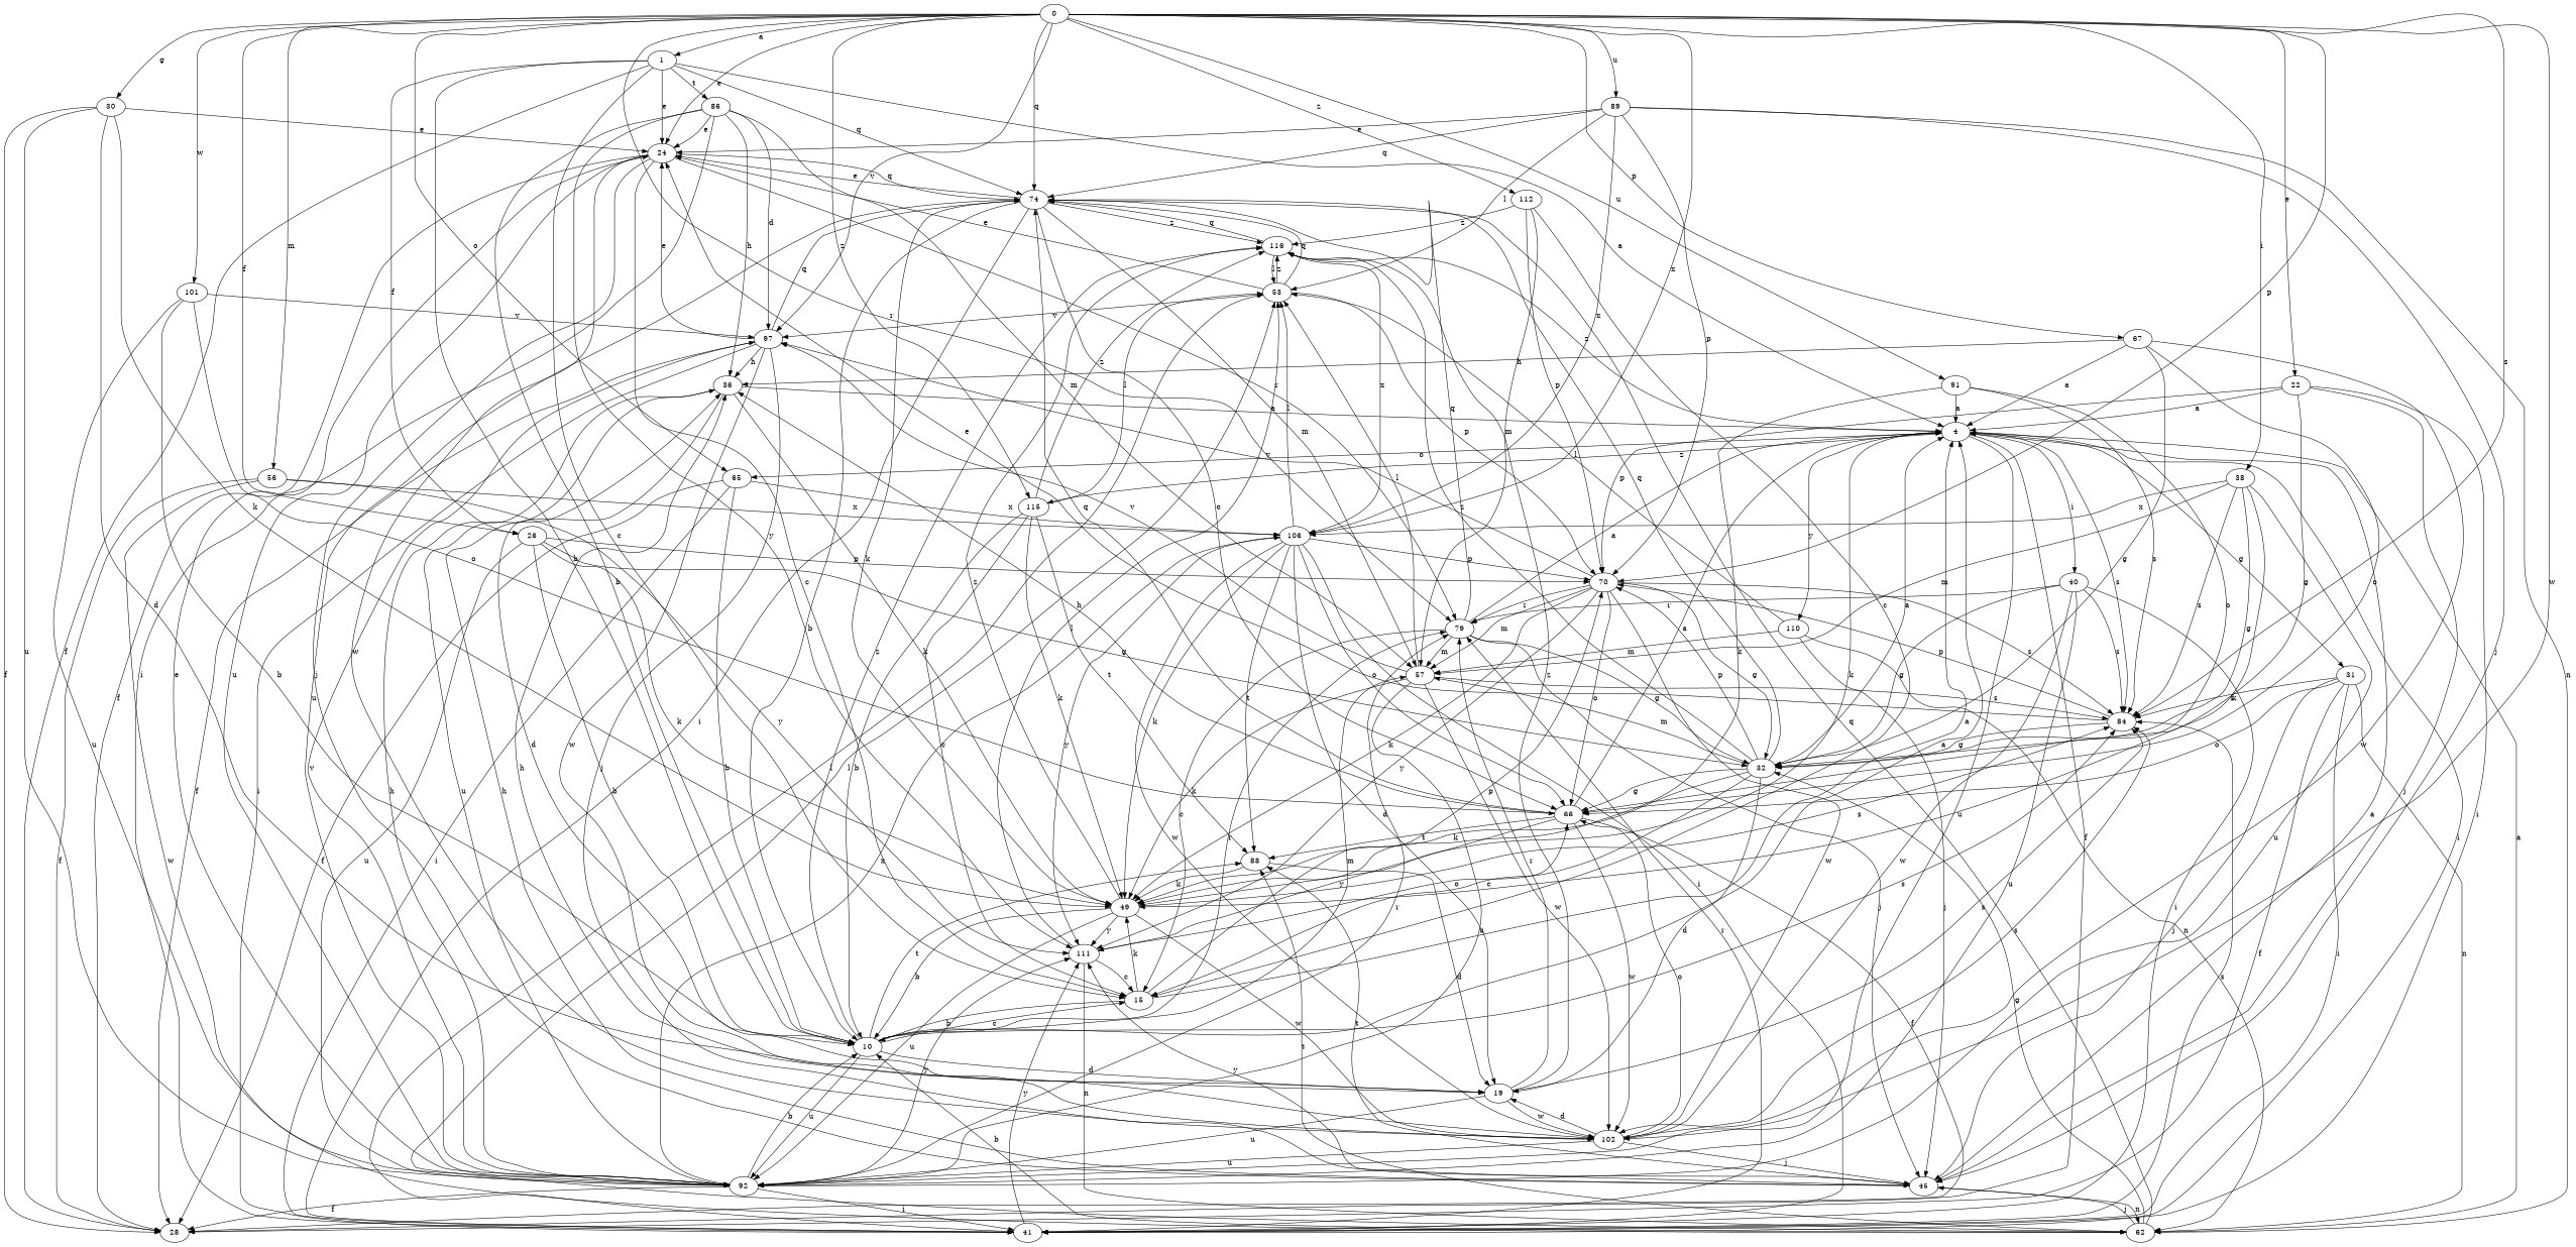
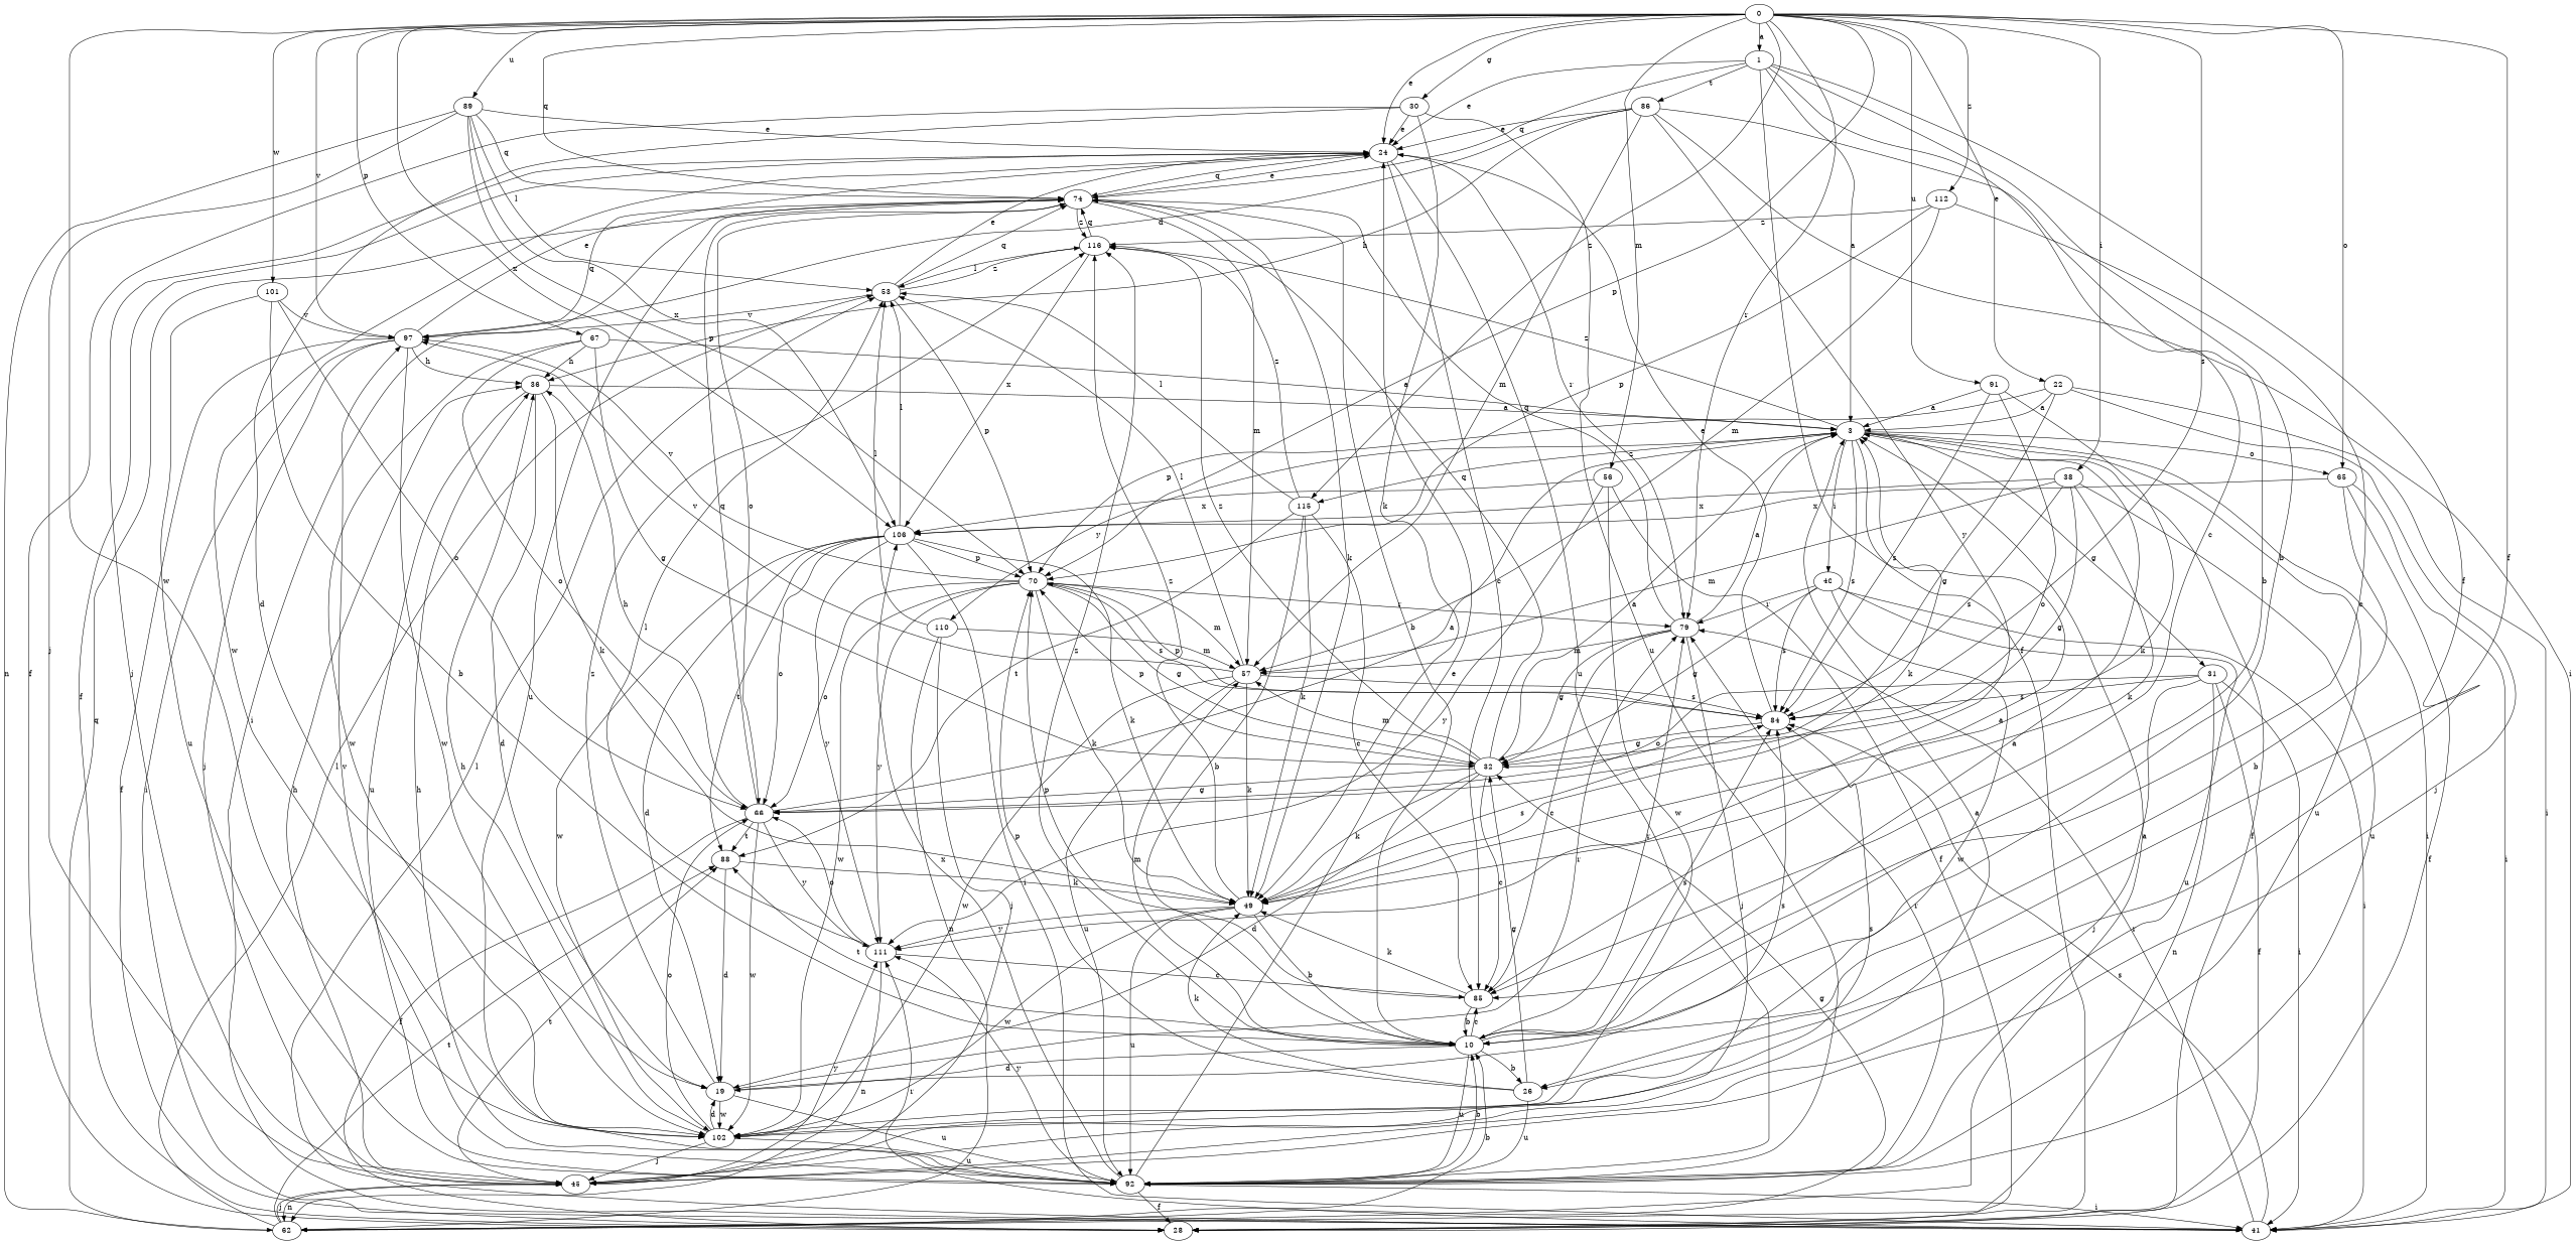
  strict digraph {
    0
    1
    22
    24
    26
    30
    38
    56
    65
    67
    70
    74
    79
    84
    89
    91
    97
    101
    102
    106
    112
    115
-   4
+   4 [label=3]
    10
-   15
+   15 [label=85]
    28
    86
    41
    32
    45
    92
    49
    19
    57
    111
    66
    36
    116
    62
    53
    88
    31
    40
    110
    0 -> 1 [label=a]
    0 -> 22 [label=e]
    0 -> 24 [label=e]
    0 -> 26 [label=f]
    0 -> 30 [label=g]
    0 -> 38 [label=i]
    0 -> 56 [label=m]
    0 -> 65 [label=o]
    0 -> 67 [label=p]
    0 -> 70 [label=p]
    0 -> 74 [label=q]
    0 -> 79 [label=r]
    0 -> 84 [label=s]
    0 -> 89 [label=u]
    0 -> 91 [label=u]
    0 -> 97 [label=v]
    0 -> 101 [label=w]
    0 -> 102 [label=w]
    0 -> 106 [label=x]
    0 -> 112 [label=z]
    0 -> 115 [label=z]
    1 -> 24 [label=e]
    1 -> 26 [label=f]
    1 -> 74 [label=q]
    1 -> 4 [label=a]
    1 -> 10 [label=b]
    1 -> 15 [label=c]
    1 -> 28 [label=f]
    1 -> 86 [label=t]
    22 -> 70 [label=p]
    22 -> 4 [label=a]
    22 -> 41 [label=i]
    22 -> 32 [label=g]
    22 -> 45 [label=j]
    24 -> 74 [label=q]
    24 -> 79 [label=r]
    24 -> 102 [label=w]
    24 -> 15 [label=c]
    24 -> 28 [label=f]
    24 -> 45 [label=j]
    24 -> 92 [label=u]
    26 -> 70 [label=p]
-   26 -> 10 [label=b]
+   10 -> 26 [label=b]
    26 -> 32 [label=g]
    26 -> 92 [label=u]
    26 -> 49 [label=k]
    30 -> 24 [label=e]
    30 -> 28 [label=f]
    30 -> 92 [label=u]
    30 -> 49 [label=k]
    30 -> 19 [label=d]
    38 -> 84 [label=s]
    38 -> 106 [label=x]
    38 -> 32 [label=g]
    38 -> 92 [label=u]
    38 -> 49 [label=k]
    38 -> 57 [label=m]
-   56 -> 62 [label=w]
+   56 -> 102 [label=w]
    56 -> 106 [label=x]
    56 -> 28 [label=f]
    56 -> 111 [label=y]
    65 -> 106 [label=x]
    65 -> 10 [label=b]
    65 -> 28 [label=f]
    65 -> 41 [label=i]
    67 -> 102 [label=w]
    67 -> 4 [label=a]
    67 -> 32 [label=g]
    67 -> 66 [label=o]
    67 -> 36 [label=h]
    70 -> 79 [label=r]
    70 -> 84 [label=s]
    70 -> 97 [label=v]
    70 -> 102 [label=w]
    70 -> 32 [label=g]
    70 -> 49 [label=k]
    70 -> 57 [label=m]
    70 -> 111 [label=y]
    70 -> 66 [label=o]
    74 -> 24 [label=e]
    74 -> 10 [label=b]
    74 -> 41 [label=i]
    74 -> 92 [label=u]
    74 -> 49 [label=k]
    74 -> 57 [label=m]
    74 -> 66 [label=o]
    74 -> 116 [label=z]
    79 -> 74 [label=q]
    79 -> 4 [label=a]
    79 -> 15 [label=c]
    79 -> 32 [label=g]
    79 -> 45 [label=j]
    79 -> 57 [label=m]
    84 -> 24 [label=e]
    84 -> 70 [label=p]
    84 -> 32 [label=g]
    89 -> 24 [label=e]
    89 -> 70 [label=p]
    89 -> 74 [label=q]
    89 -> 106 [label=x]
    89 -> 45 [label=j]
    89 -> 62 [label=n]
    89 -> 53 [label=l]
    91 -> 84 [label=s]
    91 -> 4 [label=a]
    91 -> 49 [label=k]
    91 -> 66 [label=o]
    97 -> 24 [label=e]
    97 -> 74 [label=q]
    97 -> 102 [label=w]
    97 -> 28 [label=f]
    97 -> 41 [label=i]
    97 -> 45 [label=j]
    97 -> 36 [label=h]
    101 -> 97 [label=v]
    101 -> 10 [label=b]
    101 -> 92 [label=u]
    101 -> 66 [label=o]
    102 -> 84 [label=s]
    102 -> 45 [label=j]
    102 -> 92 [label=u]
    102 -> 19 [label=d]
    102 -> 66 [label=o]
    102 -> 36 [label=h]
    106 -> 70 [label=p]
    106 -> 102 [label=w]
    106 -> 41 [label=i]
    106 -> 49 [label=k]
    106 -> 19 [label=d]
    106 -> 111 [label=y]
    106 -> 66 [label=o]
    106 -> 53 [label=l]
    106 -> 88 [label=t]
    112 -> 70 [label=p]
    112 -> 15 [label=c]
    112 -> 57 [label=m]
    112 -> 116 [label=z]
    115 -> 10 [label=b]
    115 -> 15 [label=c]
    115 -> 49 [label=k]
    115 -> 116 [label=z]
    115 -> 53 [label=l]
    115 -> 88 [label=t]
    4 -> 65 [label=o]
    4 -> 84 [label=s]
    4 -> 115 [label=z]
    4 -> 28 [label=f]
    4 -> 41 [label=i]
    4 -> 92 [label=u]
    4 -> 49 [label=k]
    4 -> 116 [label=z]
    4 -> 31 [label=g]
    4 -> 40 [label=i]
    4 -> 110 [label=y]
    10 -> 79 [label=r]
    10 -> 84 [label=s]
    10 -> 4 [label=a]
    10 -> 15 [label=c]
    10 -> 92 [label=u]
    10 -> 19 [label=d]
    10 -> 57 [label=m]
    10 -> 116 [label=z]
    10 -> 88 [label=t]
    15 -> 70 [label=p]
    15 -> 4 [label=a]
    15 -> 10 [label=b]
    15 -> 49 [label=k]
    86 -> 24 [label=e]
    86 -> 97 [label=d]
    86 -> 10 [label=b]
    86 -> 41 [label=i]
    86 -> 57 [label=m]
    86 -> 111 [label=y]
    86 -> 36 [label=h]
    41 -> 79 [label=r]
    41 -> 84 [label=s]
-   41 -> 111 [label=y]
+   41 -> 111 [label=r]
    41 -> 53 [label=l]
    32 -> 70 [label=p]
    32 -> 74 [label=q]
    32 -> 4 [label=a]
    32 -> 15 [label=c]
    32 -> 49 [label=k]
    32 -> 19 [label=d]
    32 -> 57 [label=m]
    32 -> 66 [label=g]
    32 -> 116 [label=z]
    45 -> 4 [label=a]
    45 -> 111 [label=y]
    45 -> 36 [label=h]
    45 -> 62 [label=n]
    45 -> 88 [label=t]
    92 -> 24 [label=e]
    92 -> 79 [label=r]
    92 -> 97 [label=v]
    92 -> 106 [label=x]
    92 -> 10 [label=b]
    92 -> 28 [label=f]
    92 -> 41 [label=i]
    92 -> 111 [label=y]
    92 -> 36 [label=h]
    49 -> 84 [label=s]
    49 -> 102 [label=w]
    49 -> 10 [label=b]
    49 -> 92 [label=u]
    49 -> 111 [label=y]
    49 -> 116 [label=z]
    19 -> 79 [label=r]
    19 -> 84 [label=s]
    19 -> 102 [label=w]
    19 -> 92 [label=u]
    19 -> 116 [label=z]
    57 -> 84 [label=s]
    57 -> 97 [label=v]
    57 -> 102 [label=w]
    57 -> 92 [label=u]
    57 -> 49 [label=k]
    57 -> 53 [label=l]
    111 -> 15 [label=c]
    111 -> 66 [label=o]
    111 -> 62 [label=n]
    111 -> 53 [label=l]
    66 -> 74 [label=q]
    66 -> 102 [label=w]
    66 -> 4 [label=a]
    66 -> 28 [label=f]
    66 -> 111 [label=y]
    66 -> 36 [label=h]
    66 -> 88 [label=t]
    36 -> 4 [label=a]
    36 -> 92 [label=u]
    36 -> 49 [label=k]
    36 -> 19 [label=d]
    116 -> 74 [label=q]
    116 -> 106 [label=x]
    116 -> 53 [label=l]
    62 -> 74 [label=q]
    62 -> 4 [label=a]
    62 -> 10 [label=b]
    62 -> 32 [label=g]
    62 -> 45 [label=j]
    62 -> 53 [label=l]
    62 -> 88 [label=t]
    53 -> 24 [label=e]
    53 -> 70 [label=p]
    53 -> 74 [label=q]
    53 -> 97 [label=v]
    53 -> 116 [label=z]
    88 -> 49 [label=k]
    88 -> 19 [label=d]
    31 -> 84 [label=s]
    31 -> 28 [label=f]
    31 -> 41 [label=i]
    31 -> 45 [label=j]
    31 -> 66 [label=o]
    31 -> 62 [label=n]
    40 -> 79 [label=r]
    40 -> 84 [label=s]
    40 -> 102 [label=w]
    40 -> 41 [label=i]
    40 -> 32 [label=g]
    40 -> 92 [label=u]
    110 -> 45 [label=j]
    110 -> 57 [label=m]
    110 -> 62 [label=n]
    110 -> 53 [label=l]
  }
